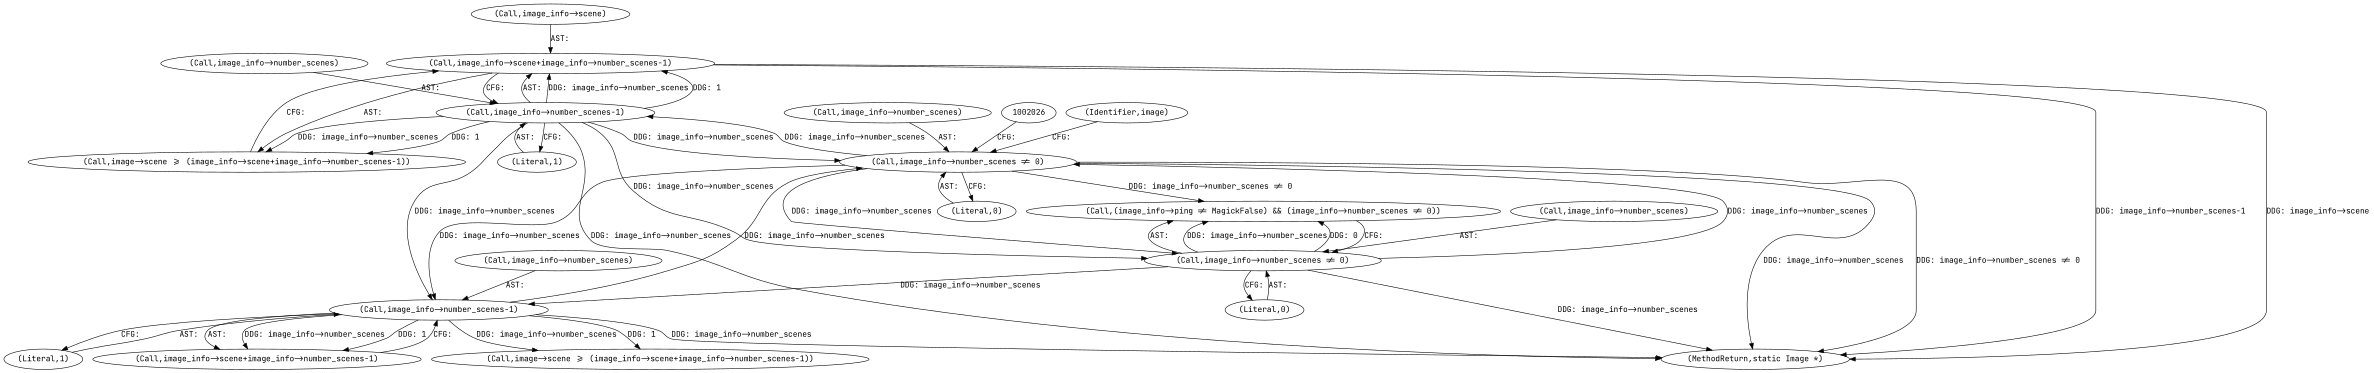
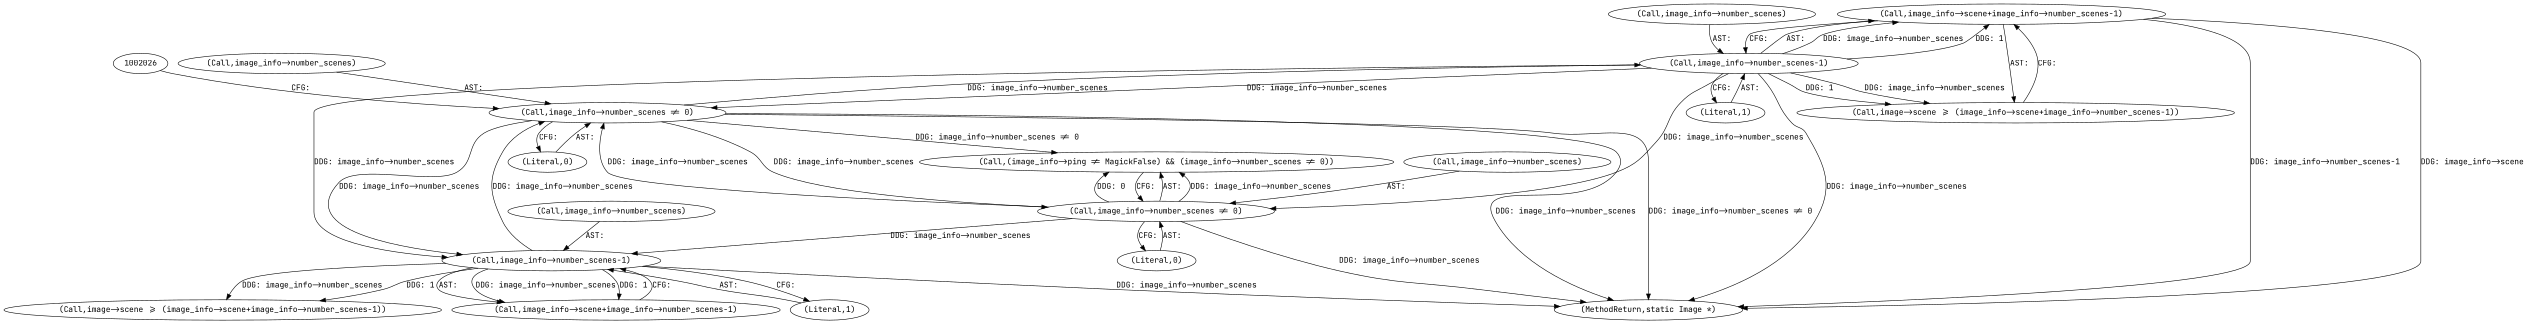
  digraph {
    fontname="JetBrains Mono"
    node [fontname="JetBrains Mono"]
    edge [fontname="JetBrains Mono"]
    n1 [label="(Call,image_info->scene+image_info->number_scenes-1)"]
    n2 [label="(Call,image_info->number_scenes-1)"]
    n3 [label="(Call,image->scene >= (image_info->scene+image_info->number_scenes-1))"]
    n4 [label="(MethodReturn,static Image *)"]
    n5 [label="(Call,image_info->number_scenes != 0)"]
    n6 [label="(Call,image_info->number_scenes != 0)"]
    n7 [label="(Call,image_info->number_scenes-1)"]
    n8 [label="(Literal,1)"]
    n9 [label="(Literal,0)"]
    n10 [label="(Call,(image_info->ping != MagickFalse) && (image_info->number_scenes != 0))"]
    n11 [label="(Literal,0)"]
    n12 [label="(Literal,1)"]
    n13 [label="(Call,image->scene >= (image_info->scene+image_info->number_scenes-1))"]
    n14 [label="(Call,image_info->scene+image_info->number_scenes-1)"]
    n15 [label="(Call,image_info->number_scenes)"]
-   n16 [label="(Identifier,image)"]
    n17 [label="(Call,image_info->number_scenes)"]
-   n18 [label="(Call,image_info->scene)"]
    n19 [label="(Call,image_info->number_scenes)"]
    n20 [label="(Call,image_info->number_scenes)"]
    1002026
    n1 -> n2 [label="CFG: "]
    n1 -> n3 [label="AST: "]
    n1 -> n4 [label="DDG: image_info->number_scenes-1"]
    n1 -> n4 [label="DDG: image_info->scene"]
    n2 -> n1 [label="AST: "]
    n2 -> n1 [label="DDG: image_info->number_scenes"]
    n2 -> n1 [label="DDG: 1"]
    n2 -> n3 [label="DDG: image_info->number_scenes"]
    n2 -> n3 [label="DDG: 1"]
    n2 -> n4 [label="DDG: image_info->number_scenes"]
    n2 -> n5 [label="DDG: image_info->number_scenes"]
    n2 -> n6 [label="DDG: image_info->number_scenes"]
    n2 -> n7 [label="DDG: image_info->number_scenes"]
    n2 -> n8 [label="CFG: "]
    n3 -> n1 [label="CFG: "]
    n5 -> n2 [label="DDG: image_info->number_scenes"]
    n5 -> n4 [label="DDG: image_info->number_scenes"]
    n5 -> n4 [label="DDG: image_info->number_scenes != 0"]
    n5 -> n6 [label="DDG: image_info->number_scenes"]
    n5 -> n7 [label="DDG: image_info->number_scenes"]
    n5 -> n9 [label="CFG: "]
    n5 -> n10 [label="DDG: image_info->number_scenes != 0"]
    n6 -> n4 [label="DDG: image_info->number_scenes"]
    n6 -> n5 [label="DDG: image_info->number_scenes"]
    n6 -> n7 [label="DDG: image_info->number_scenes"]
    n6 -> n10 [label="AST: "]
    n6 -> n10 [label="DDG: image_info->number_scenes"]
    n6 -> n10 [label="DDG: 0"]
    n6 -> n11 [label="CFG: "]
    n7 -> n4 [label="DDG: image_info->number_scenes"]
    n7 -> n5 [label="DDG: image_info->number_scenes"]
    n7 -> n12 [label="CFG: "]
    n7 -> n13 [label="DDG: image_info->number_scenes"]
    n7 -> n13 [label="DDG: 1"]
    n7 -> n14 [label="AST: "]
    n7 -> n14 [label="DDG: image_info->number_scenes"]
    n7 -> n14 [label="DDG: 1"]
    n8 -> n2 [label="AST: "]
    n9 -> n5 [label="AST: "]
    n10 -> n6 [label="CFG: "]
    n11 -> n6 [label="AST: "]
    n12 -> n7 [label="AST: "]
    n14 -> n7 [label="CFG: "]
    n15 -> n6 [label="AST: "]
-   n16 -> n5 [label="CFG: "]
    n17 -> n5 [label="AST: "]
-   n18 -> n1 [label="AST: "]
    n19 -> n2 [label="AST: "]
    n20 -> n7 [label="AST: "]
    1002026 -> n5 [label="CFG: "]
  }
